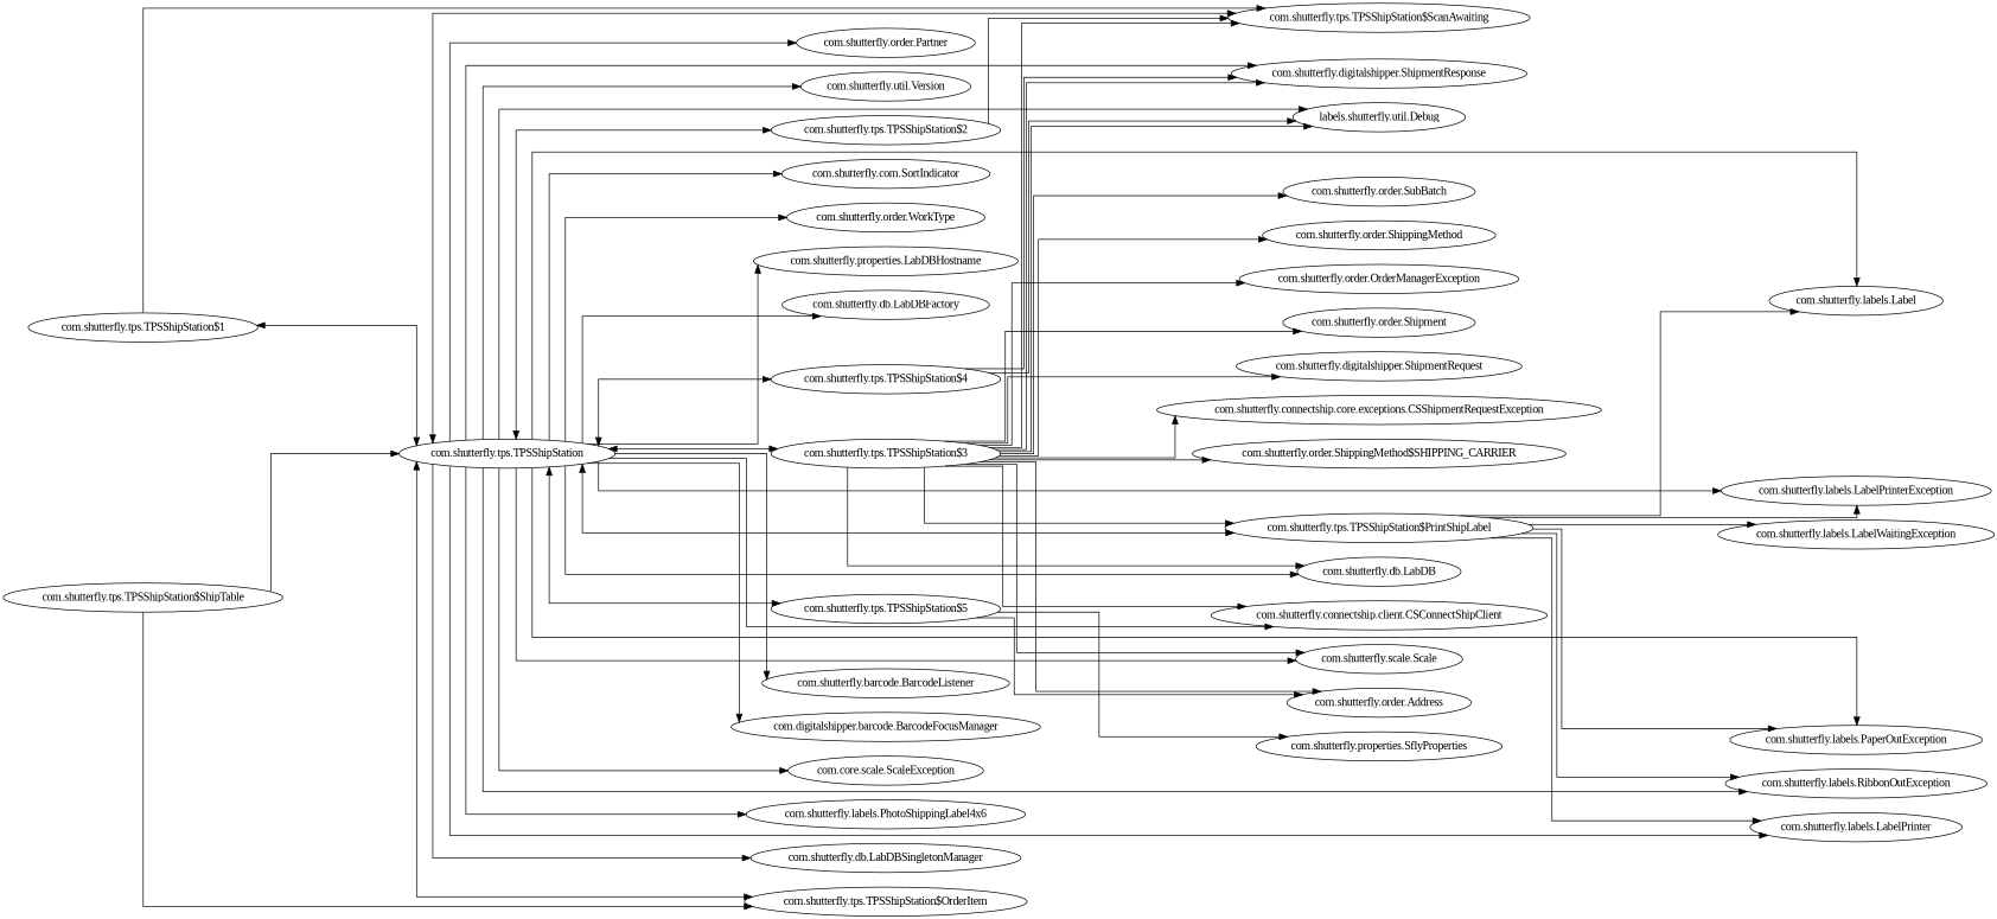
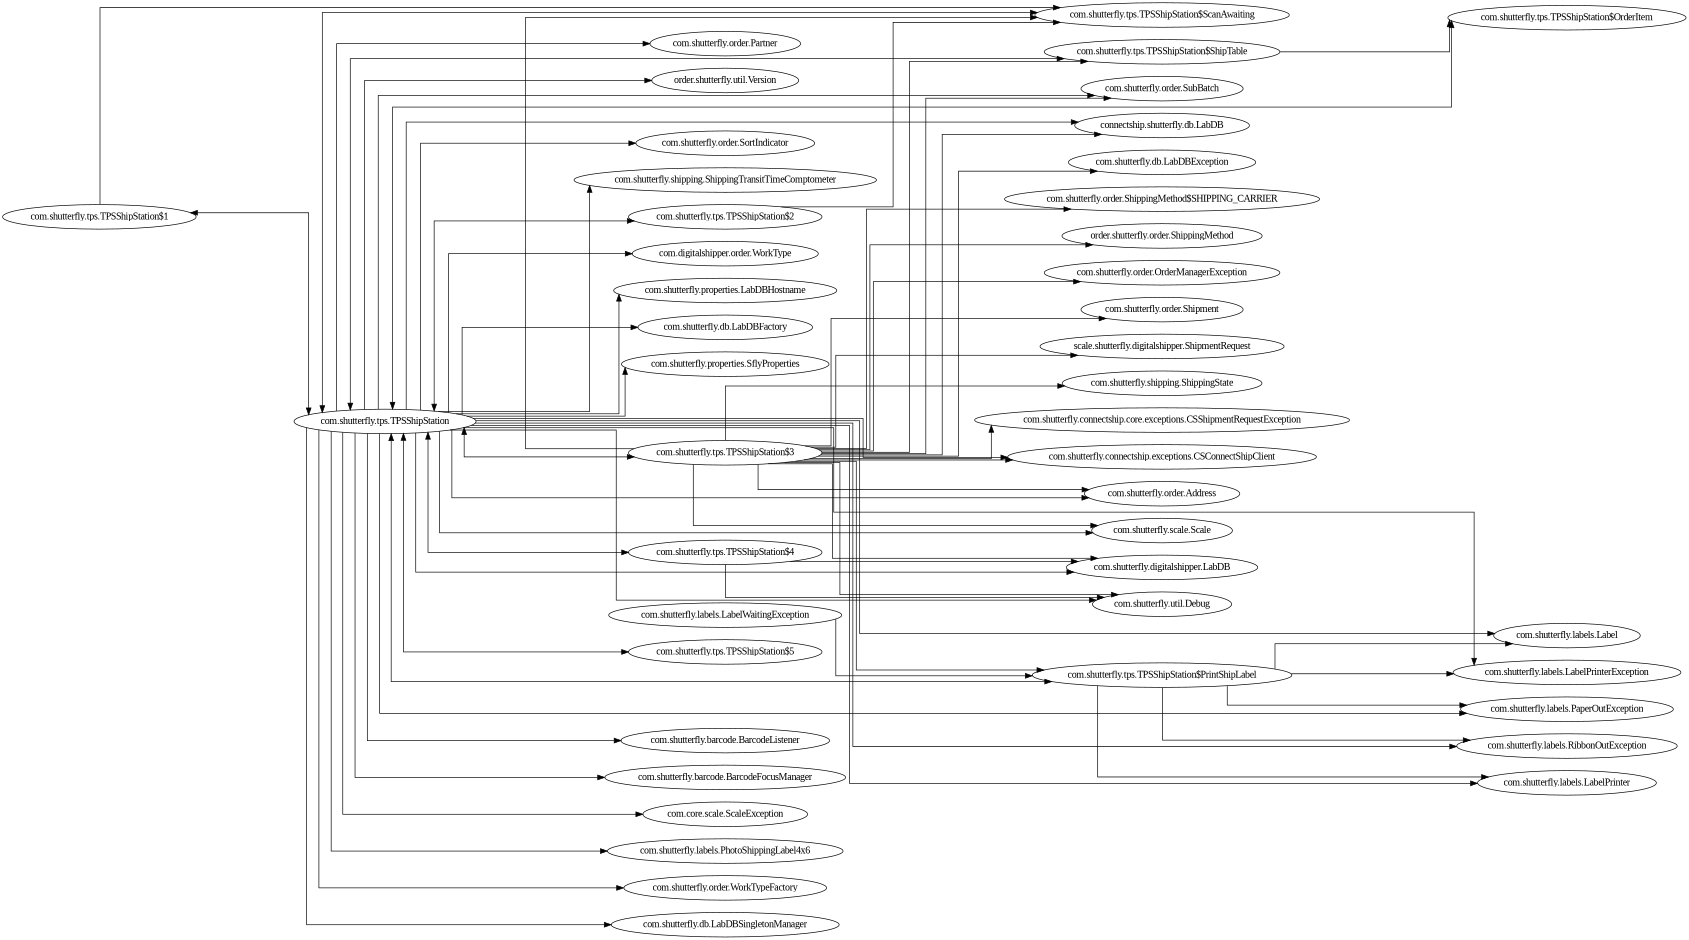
  digraph {
    concentrate=true
    fontname="Liberation Serif"
    rankdir=LR
    ranksep=2.0
    splines=ortho
    node [fontname="Liberation Serif"]
    edge [fontname="Liberation Serif"]
    "com.shutterfly.tps.TPSShipStation$1"
    "com.shutterfly.tps.TPSShipStation"
    "com.shutterfly.tps.TPSShipStation$ScanAwaiting"
    "com.shutterfly.tps.TPSShipStation$2"
    "com.shutterfly.tps.TPSShipStation$3"
    "com.shutterfly.order.SubBatch"
-   "com.shutterfly.digitalshipper.ShipmentResponse"
+   "com.shutterfly.digitalshipper.ShipmentResponse" [label="com.shutterfly.digitalshipper.LabDB"]
    "com.shutterfly.tps.TPSShipStation$PrintShipLabel"
-   "com.shutterfly.db.LabDB"
+   "com.shutterfly.db.LabDB" [label="connectship.shutterfly.db.LabDB"]
    "com.shutterfly.tps.TPSShipStation$ShipTable"
-   "com.shutterfly.connectship.client.CSConnectShipClient"
-   "com.shutterfly.util.Debug" [label="labels.shutterfly.util.Debug"]
+   "com.shutterfly.connectship.client.CSConnectShipClient" [label="com.shutterfly.connectship.exceptions.CSConnectShipClient"]
+   "com.shutterfly.util.Debug"
    "com.shutterfly.order.Address"
    "com.shutterfly.labels.Label"
    "com.shutterfly.scale.Scale"
    "com.shutterfly.tps.TPSShipStation$4"
    "com.shutterfly.tps.TPSShipStation$5"
    "com.shutterfly.tps.TPSShipStation$OrderItem"
    "com.shutterfly.labels.LabelPrinterException"
    "com.shutterfly.labels.PaperOutException"
    "com.shutterfly.labels.RibbonOutException"
    "com.shutterfly.labels.LabelPrinter"
    "com.shutterfly.barcode.BarcodeListener"
-   "com.shutterfly.barcode.BarcodeFocusManager" [label="com.digitalshipper.barcode.BarcodeFocusManager"]
+   "com.shutterfly.barcode.BarcodeFocusManager"
    n25 [label="com.core.scale.ScaleException"]
    "com.shutterfly.labels.PhotoShippingLabel4x6"
+   "com.shutterfly.order.WorkTypeFactory"
    "com.shutterfly.db.LabDBSingletonManager"
    "com.shutterfly.order.Partner"
-   "com.shutterfly.util.Version"
-   "com.shutterfly.order.SortIndicator" [label="com.shutterfly.com.SortIndicator"]
-   "com.shutterfly.order.WorkType"
+   "com.shutterfly.util.Version" [label="order.shutterfly.util.Version"]
+   "com.shutterfly.order.SortIndicator"
+   "com.shutterfly.shipping.ShippingTransitTimeComptometer"
+   "com.shutterfly.order.WorkType" [label="com.digitalshipper.order.WorkType"]
    "com.shutterfly.properties.LabDBHostname"
    "com.shutterfly.db.LabDBFactory"
    "com.shutterfly.properties.SflyProperties"
-   "com.shutterfly.order.ShippingMethod"
+   "com.shutterfly.order.ShippingMethod" [label="order.shutterfly.order.ShippingMethod"]
    "com.shutterfly.order.OrderManagerException"
    "com.shutterfly.order.Shipment"
-   "com.shutterfly.digitalshipper.ShipmentRequest"
+   "com.shutterfly.digitalshipper.ShipmentRequest" [label="scale.shutterfly.digitalshipper.ShipmentRequest"]
+   "com.shutterfly.shipping.ShippingState"
    "com.shutterfly.connectship.core.exceptions.CSShipmentRequestException"
+   "com.shutterfly.db.LabDBException"
    "com.shutterfly.order.ShippingMethod$SHIPPING_CARRIER"
    "com.shutterfly.labels.LabelWaitingException"
    "com.shutterfly.tps.TPSShipStation$1" -> "com.shutterfly.tps.TPSShipStation"
    "com.shutterfly.tps.TPSShipStation$1" -> "com.shutterfly.tps.TPSShipStation$ScanAwaiting"
    "com.shutterfly.tps.TPSShipStation" -> "com.shutterfly.tps.TPSShipStation$1"
    "com.shutterfly.tps.TPSShipStation" -> "com.shutterfly.tps.TPSShipStation$ScanAwaiting"
    "com.shutterfly.tps.TPSShipStation" -> "com.shutterfly.tps.TPSShipStation$2"
    "com.shutterfly.tps.TPSShipStation" -> "com.shutterfly.tps.TPSShipStation$3"
+   "com.shutterfly.tps.TPSShipStation" -> "com.shutterfly.order.SubBatch"
    "com.shutterfly.tps.TPSShipStation" -> "com.shutterfly.digitalshipper.ShipmentResponse"
    "com.shutterfly.tps.TPSShipStation" -> "com.shutterfly.tps.TPSShipStation$PrintShipLabel"
    "com.shutterfly.tps.TPSShipStation" -> "com.shutterfly.db.LabDB"
+   "com.shutterfly.tps.TPSShipStation" -> "com.shutterfly.tps.TPSShipStation$ShipTable"
    "com.shutterfly.tps.TPSShipStation" -> "com.shutterfly.connectship.client.CSConnectShipClient"
    "com.shutterfly.tps.TPSShipStation" -> "com.shutterfly.util.Debug"
-   "com.shutterfly.tps.TPSShipStation$5" -> "com.shutterfly.order.Address"
+   "com.shutterfly.tps.TPSShipStation" -> "com.shutterfly.order.Address"
    "com.shutterfly.tps.TPSShipStation" -> "com.shutterfly.labels.Label"
    "com.shutterfly.tps.TPSShipStation" -> "com.shutterfly.scale.Scale"
    "com.shutterfly.tps.TPSShipStation" -> "com.shutterfly.tps.TPSShipStation$4"
    "com.shutterfly.tps.TPSShipStation" -> "com.shutterfly.tps.TPSShipStation$5"
    "com.shutterfly.tps.TPSShipStation" -> "com.shutterfly.tps.TPSShipStation$OrderItem"
    "com.shutterfly.tps.TPSShipStation" -> "com.shutterfly.labels.LabelPrinterException"
    "com.shutterfly.tps.TPSShipStation" -> "com.shutterfly.labels.PaperOutException"
    "com.shutterfly.tps.TPSShipStation" -> "com.shutterfly.labels.RibbonOutException"
    "com.shutterfly.tps.TPSShipStation" -> "com.shutterfly.labels.LabelPrinter"
    "com.shutterfly.tps.TPSShipStation" -> "com.shutterfly.barcode.BarcodeListener"
    "com.shutterfly.tps.TPSShipStation" -> "com.shutterfly.barcode.BarcodeFocusManager"
    "com.shutterfly.tps.TPSShipStation" -> n25
    "com.shutterfly.tps.TPSShipStation" -> "com.shutterfly.labels.PhotoShippingLabel4x6"
+   "com.shutterfly.tps.TPSShipStation" -> "com.shutterfly.order.WorkTypeFactory"
    "com.shutterfly.tps.TPSShipStation" -> "com.shutterfly.db.LabDBSingletonManager"
    "com.shutterfly.tps.TPSShipStation" -> "com.shutterfly.order.Partner"
    "com.shutterfly.tps.TPSShipStation" -> "com.shutterfly.util.Version"
    "com.shutterfly.tps.TPSShipStation" -> "com.shutterfly.order.SortIndicator"
+   "com.shutterfly.tps.TPSShipStation" -> "com.shutterfly.shipping.ShippingTransitTimeComptometer"
    "com.shutterfly.tps.TPSShipStation" -> "com.shutterfly.order.WorkType"
    "com.shutterfly.tps.TPSShipStation" -> "com.shutterfly.properties.LabDBHostname"
    "com.shutterfly.tps.TPSShipStation" -> "com.shutterfly.db.LabDBFactory"
-   "com.shutterfly.tps.TPSShipStation$5" -> "com.shutterfly.properties.SflyProperties"
+   "com.shutterfly.tps.TPSShipStation" -> "com.shutterfly.properties.SflyProperties"
    "com.shutterfly.tps.TPSShipStation$ScanAwaiting" -> "com.shutterfly.tps.TPSShipStation"
    "com.shutterfly.tps.TPSShipStation$2" -> "com.shutterfly.tps.TPSShipStation"
    "com.shutterfly.tps.TPSShipStation$2" -> "com.shutterfly.tps.TPSShipStation$ScanAwaiting"
    "com.shutterfly.tps.TPSShipStation$3" -> "com.shutterfly.tps.TPSShipStation"
    "com.shutterfly.tps.TPSShipStation$3" -> "com.shutterfly.tps.TPSShipStation$ScanAwaiting"
    "com.shutterfly.tps.TPSShipStation$3" -> "com.shutterfly.order.SubBatch"
    "com.shutterfly.tps.TPSShipStation$3" -> "com.shutterfly.digitalshipper.ShipmentResponse"
    "com.shutterfly.tps.TPSShipStation$3" -> "com.shutterfly.tps.TPSShipStation$PrintShipLabel"
    "com.shutterfly.tps.TPSShipStation$3" -> "com.shutterfly.db.LabDB"
+   "com.shutterfly.tps.TPSShipStation$3" -> "com.shutterfly.tps.TPSShipStation$ShipTable"
    "com.shutterfly.tps.TPSShipStation$3" -> "com.shutterfly.connectship.client.CSConnectShipClient"
    "com.shutterfly.tps.TPSShipStation$3" -> "com.shutterfly.util.Debug"
    "com.shutterfly.tps.TPSShipStation$3" -> "com.shutterfly.order.Address"
    "com.shutterfly.tps.TPSShipStation$3" -> "com.shutterfly.scale.Scale"
    "com.shutterfly.tps.TPSShipStation$3" -> "com.shutterfly.order.ShippingMethod"
    "com.shutterfly.tps.TPSShipStation$3" -> "com.shutterfly.order.OrderManagerException"
    "com.shutterfly.tps.TPSShipStation$3" -> "com.shutterfly.order.Shipment"
    "com.shutterfly.tps.TPSShipStation$3" -> "com.shutterfly.digitalshipper.ShipmentRequest"
+   "com.shutterfly.tps.TPSShipStation$3" -> "com.shutterfly.shipping.ShippingState"
    "com.shutterfly.tps.TPSShipStation$3" -> "com.shutterfly.connectship.core.exceptions.CSShipmentRequestException"
+   "com.shutterfly.tps.TPSShipStation$3" -> "com.shutterfly.db.LabDBException"
    "com.shutterfly.tps.TPSShipStation$3" -> "com.shutterfly.order.ShippingMethod$SHIPPING_CARRIER"
    "com.shutterfly.tps.TPSShipStation$PrintShipLabel" -> "com.shutterfly.tps.TPSShipStation"
    "com.shutterfly.tps.TPSShipStation$PrintShipLabel" -> "com.shutterfly.labels.Label"
    "com.shutterfly.tps.TPSShipStation$PrintShipLabel" -> "com.shutterfly.labels.LabelPrinterException"
    "com.shutterfly.tps.TPSShipStation$PrintShipLabel" -> "com.shutterfly.labels.PaperOutException"
    "com.shutterfly.tps.TPSShipStation$PrintShipLabel" -> "com.shutterfly.labels.RibbonOutException"
    "com.shutterfly.tps.TPSShipStation$PrintShipLabel" -> "com.shutterfly.labels.LabelPrinter"
-   "com.shutterfly.tps.TPSShipStation$PrintShipLabel" -> "com.shutterfly.labels.LabelWaitingException"
+   "com.shutterfly.labels.LabelWaitingException" -> "com.shutterfly.tps.TPSShipStation$PrintShipLabel"
    "com.shutterfly.tps.TPSShipStation$ShipTable" -> "com.shutterfly.tps.TPSShipStation"
    "com.shutterfly.tps.TPSShipStation$ShipTable" -> "com.shutterfly.tps.TPSShipStation$OrderItem"
    "com.shutterfly.tps.TPSShipStation$4" -> "com.shutterfly.tps.TPSShipStation"
    "com.shutterfly.tps.TPSShipStation$4" -> "com.shutterfly.digitalshipper.ShipmentResponse"
    "com.shutterfly.tps.TPSShipStation$4" -> "com.shutterfly.util.Debug"
    "com.shutterfly.tps.TPSShipStation$5" -> "com.shutterfly.tps.TPSShipStation"
    "com.shutterfly.tps.TPSShipStation$OrderItem" -> "com.shutterfly.tps.TPSShipStation"
  }
